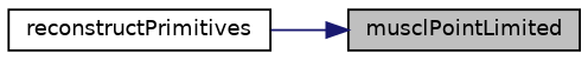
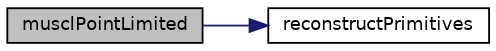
  digraph {
    rankdir=RL
    node [color=black fontname=Helvetica fontsize=10 shape=record style=filled]
    n1 [fillcolor=grey75 fontcolor=black height=0.2 label=musclPointLimited width=0.4]
    n2 [fillcolor=white height=0.2 label=reconstructPrimitives width=0.4]
-   n1 -> n2 [color=midnightblue dir=back fontname=Helvetica fontsize=10 labelfontname=Helvetica labelfontsize=10 style=solid]
+   n2 -> n1 [color=midnightblue dir=back fontname=Helvetica fontsize=10 labelfontname=Helvetica labelfontsize=10 style=solid]
  }
